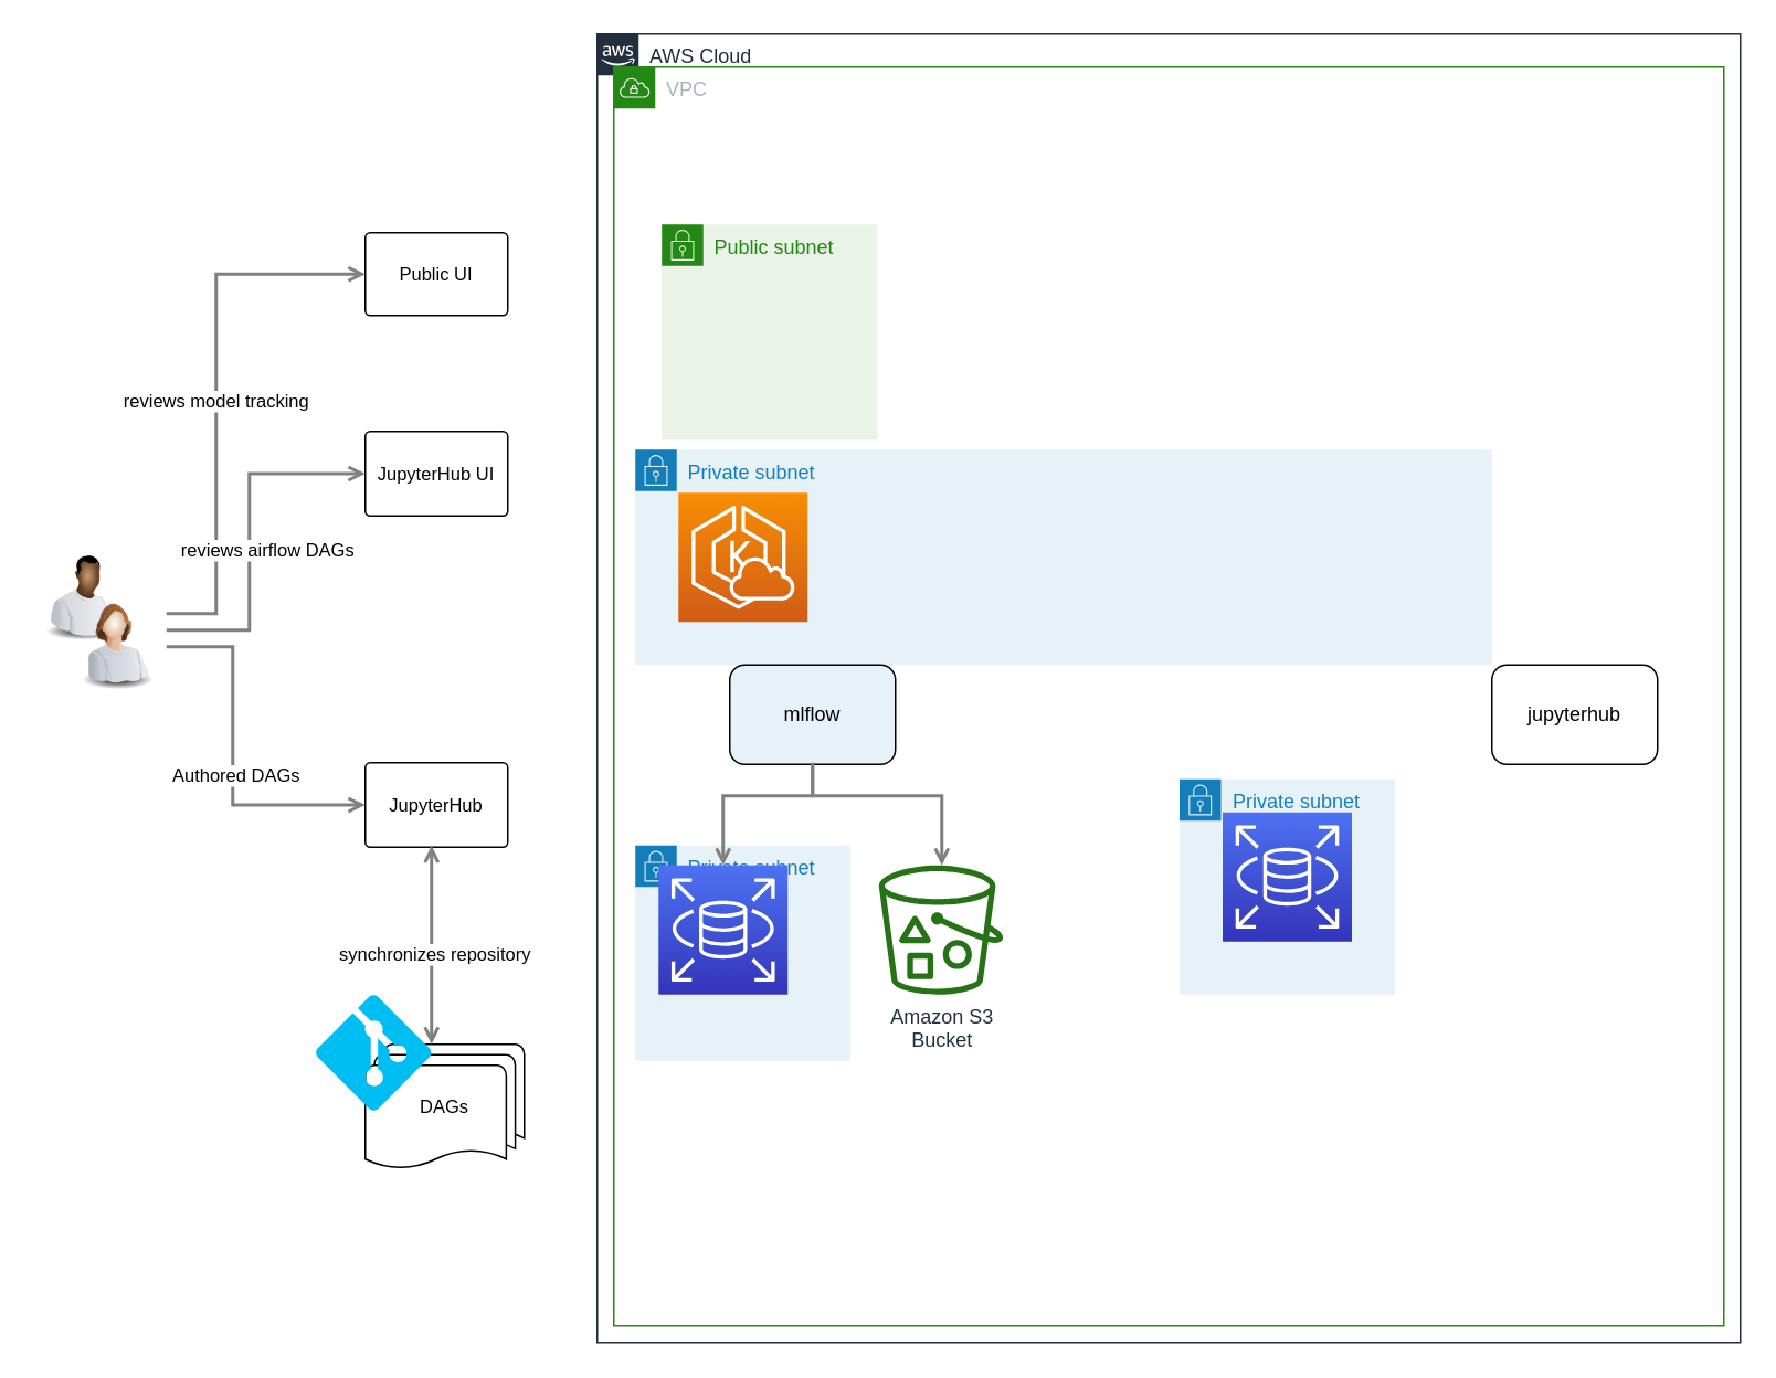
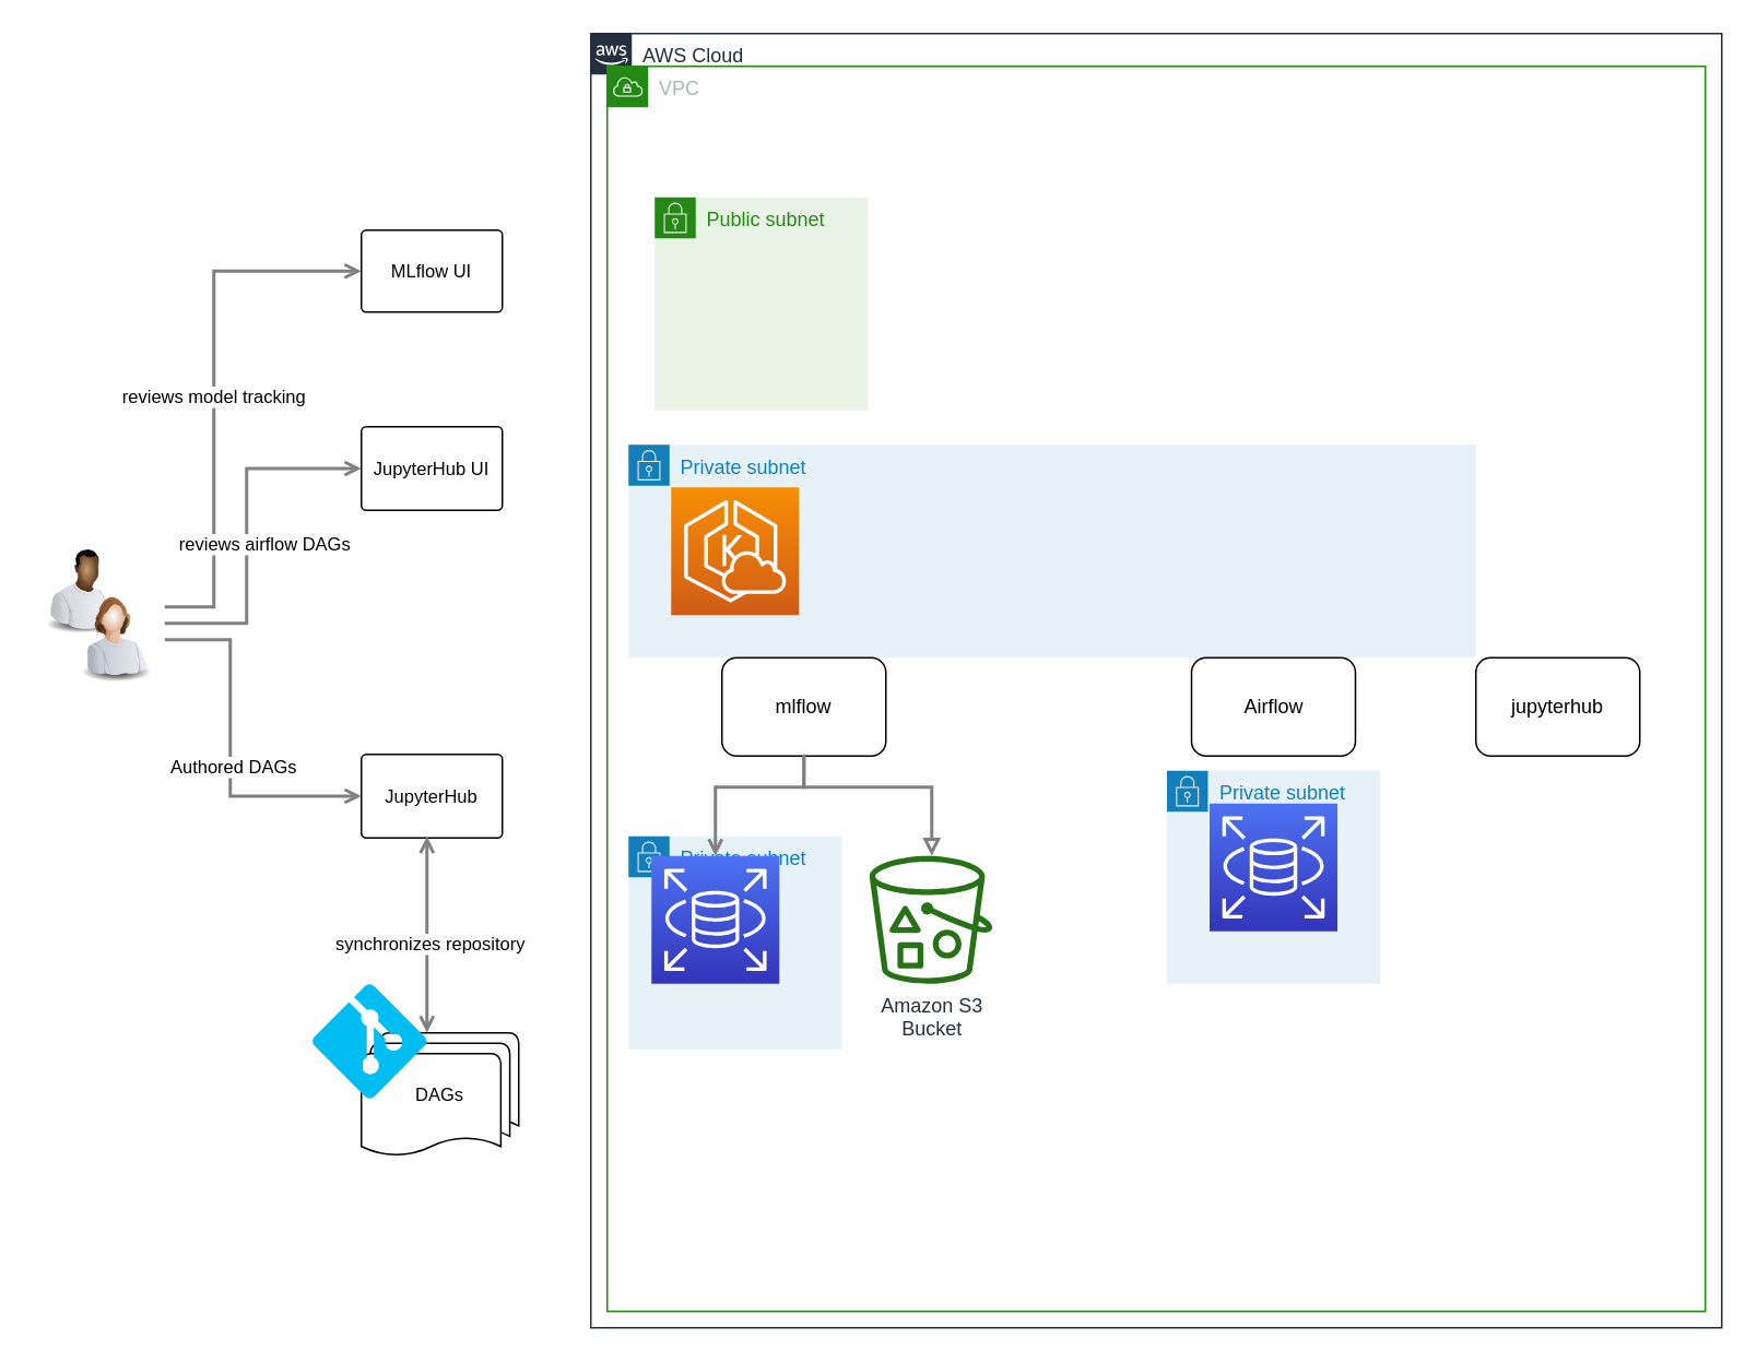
  <mxCell id="0" />
  <mxCell id="1" parent="0" />
  <mxCell id="2" value="AWS Cloud" style="points=[[0,0],[0.25,0],[0.5,0],[0.75,0],[1,0],[1,0.25],[1,0.5],[1,0.75],[1,1],[0.75,1],[0.5,1],[0.25,1],[0,1],[0,0.75],[0,0.5],[0,0.25]];outlineConnect=0;gradientColor=none;html=1;whiteSpace=wrap;fontSize=12;fontStyle=0;shape=mxgraph.aws4.group;grIcon=mxgraph.aws4.group_aws_cloud_alt;strokeColor=#232F3E;fillColor=none;verticalAlign=top;align=left;spacingLeft=30;fontColor=#232F3E;dashed=0;labelBackgroundColor=#ffffff;container=1;pointerEvents=0;collapsible=0;recursiveResize=0;" parent="1" vertex="1"><mxGeometry x="360" y="20" width="690" height="790" as="geometry" /></mxCell>
  <mxCell id="3" value="VPC" style="points=[[0,0],[0.25,0],[0.5,0],[0.75,0],[1,0],[1,0.25],[1,0.5],[1,0.75],[1,1],[0.75,1],[0.5,1],[0.25,1],[0,1],[0,0.75],[0,0.5],[0,0.25]];outlineConnect=0;gradientColor=none;html=1;whiteSpace=wrap;fontSize=12;fontStyle=0;container=1;pointerEvents=0;collapsible=0;recursiveResize=0;shape=mxgraph.aws4.group;grIcon=mxgraph.aws4.group_vpc;strokeColor=#248814;fillColor=none;verticalAlign=top;align=left;spacingLeft=30;fontColor=#AAB7B8;dashed=0;" vertex="1" parent="2"><mxGeometry x="10" y="20" width="670" height="760" as="geometry" /></mxCell>
  <mxCell id="4" value="Private subnet" style="points=[[0,0],[0.25,0],[0.5,0],[0.75,0],[1,0],[1,0.25],[1,0.5],[1,0.75],[1,1],[0.75,1],[0.5,1],[0.25,1],[0,1],[0,0.75],[0,0.5],[0,0.25]];outlineConnect=0;gradientColor=none;html=1;whiteSpace=wrap;fontSize=12;fontStyle=0;container=1;pointerEvents=0;collapsible=0;recursiveResize=0;shape=mxgraph.aws4.group;grIcon=mxgraph.aws4.group_security_group;grStroke=0;strokeColor=#147EBA;fillColor=#E6F2F8;verticalAlign=top;align=left;spacingLeft=30;fontColor=#147EBA;dashed=0;" vertex="1" parent="3"><mxGeometry x="341.5" y="430" width="130" height="130" as="geometry" /></mxCell>
  <mxCell id="5" value="Private subnet" style="points=[[0,0],[0.25,0],[0.5,0],[0.75,0],[1,0],[1,0.25],[1,0.5],[1,0.75],[1,1],[0.75,1],[0.5,1],[0.25,1],[0,1],[0,0.75],[0,0.5],[0,0.25]];outlineConnect=0;gradientColor=none;html=1;whiteSpace=wrap;fontSize=12;fontStyle=0;container=1;pointerEvents=0;collapsible=0;recursiveResize=0;shape=mxgraph.aws4.group;grIcon=mxgraph.aws4.group_security_group;grStroke=0;strokeColor=#147EBA;fillColor=#E6F2F8;verticalAlign=top;align=left;spacingLeft=30;fontColor=#147EBA;dashed=0;" vertex="1" parent="3"><mxGeometry x="13" y="231" width="517" height="130" as="geometry" /></mxCell>
+ <mxCell id="6" value="Airflow" style="rounded=1;whiteSpace=wrap;html=1;" vertex="1" parent="3"><mxGeometry x="356.5" y="361" width="100" height="60" as="geometry" /></mxCell>
  <mxCell id="7" value="" style="sketch=0;points=[[0,0,0],[0.25,0,0],[0.5,0,0],[0.75,0,0],[1,0,0],[0,1,0],[0.25,1,0],[0.5,1,0],[0.75,1,0],[1,1,0],[0,0.25,0],[0,0.5,0],[0,0.75,0],[1,0.25,0],[1,0.5,0],[1,0.75,0]];outlineConnect=0;fontColor=#232F3E;gradientColor=#F78E04;gradientDirection=north;fillColor=#D05C17;strokeColor=#ffffff;dashed=0;verticalLabelPosition=bottom;verticalAlign=top;align=center;html=1;fontSize=12;fontStyle=0;aspect=fixed;shape=mxgraph.aws4.resourceIcon;resIcon=mxgraph.aws4.eks_cloud;" vertex="1" parent="3"><mxGeometry x="39" y="257" width="78" height="78" as="geometry" /></mxCell>
- <mxCell id="8" value="Public subnet" style="points=[[0,0],[0.25,0],[0.5,0],[0.75,0],[1,0],[1,0.25],[1,0.5],[1,0.75],[1,1],[0.75,1],[0.5,1],[0.25,1],[0,1],[0,0.75],[0,0.5],[0,0.25]];outlineConnect=0;gradientColor=none;html=1;whiteSpace=wrap;fontSize=12;fontStyle=0;container=1;pointerEvents=0;collapsible=0;recursiveResize=0;shape=mxgraph.aws4.group;grIcon=mxgraph.aws4.group_security_group;grStroke=0;strokeColor=#248814;fillColor=#E9F3E6;verticalAlign=top;align=left;spacingLeft=30;fontColor=#248814;dashed=0;" vertex="1" parent="3"><mxGeometry x="29" y="95" width="130" height="130" as="geometry" /></mxCell>
+ <mxCell id="8" value="Public subnet" style="points=[[0,0],[0.25,0],[0.5,0],[0.75,0],[1,0],[1,0.25],[1,0.5],[1,0.75],[1,1],[0.75,1],[0.5,1],[0.25,1],[0,1],[0,0.75],[0,0.5],[0,0.25]];outlineConnect=0;gradientColor=none;html=1;whiteSpace=wrap;fontSize=12;fontStyle=0;container=1;pointerEvents=0;collapsible=0;recursiveResize=0;shape=mxgraph.aws4.group;grIcon=mxgraph.aws4.group_security_group;grStroke=0;strokeColor=#248814;fillColor=#E9F3E6;verticalAlign=top;align=left;spacingLeft=30;fontColor=#248814;dashed=0;" vertex="1" parent="3"><mxGeometry x="29" y="80" width="130" height="130" as="geometry" /></mxCell>
  <mxCell id="9" value="Private subnet" style="points=[[0,0],[0.25,0],[0.5,0],[0.75,0],[1,0],[1,0.25],[1,0.5],[1,0.75],[1,1],[0.75,1],[0.5,1],[0.25,1],[0,1],[0,0.75],[0,0.5],[0,0.25]];outlineConnect=0;gradientColor=none;html=1;whiteSpace=wrap;fontSize=12;fontStyle=0;container=1;pointerEvents=0;collapsible=0;recursiveResize=0;shape=mxgraph.aws4.group;grIcon=mxgraph.aws4.group_security_group;grStroke=0;strokeColor=#147EBA;fillColor=#E6F2F8;verticalAlign=top;align=left;spacingLeft=30;fontColor=#147EBA;dashed=0;" vertex="1" parent="3"><mxGeometry x="13" y="470" width="130" height="130" as="geometry" /></mxCell>
  <mxCell id="10" value="" style="sketch=0;points=[[0,0,0],[0.25,0,0],[0.5,0,0],[0.75,0,0],[1,0,0],[0,1,0],[0.25,1,0],[0.5,1,0],[0.75,1,0],[1,1,0],[0,0.25,0],[0,0.5,0],[0,0.75,0],[1,0.25,0],[1,0.5,0],[1,0.75,0]];outlineConnect=0;fontColor=#232F3E;gradientColor=#4D72F3;gradientDirection=north;fillColor=#3334B9;strokeColor=#ffffff;dashed=0;verticalLabelPosition=bottom;verticalAlign=top;align=center;html=1;fontSize=12;fontStyle=0;aspect=fixed;shape=mxgraph.aws4.resourceIcon;resIcon=mxgraph.aws4.rds;" vertex="1" parent="3"><mxGeometry x="367.5" y="450" width="78" height="78" as="geometry" /></mxCell>
- <mxCell id="11" value="mlflow" style="rounded=1;whiteSpace=wrap;html=1;fillColor=#e6f2f8;" vertex="1" parent="3"><mxGeometry x="70" y="361" width="100" height="60" as="geometry" /></mxCell>
+ <mxCell id="11" value="mlflow" style="rounded=1;whiteSpace=wrap;html=1;" vertex="1" parent="3"><mxGeometry x="70" y="361" width="100" height="60" as="geometry" /></mxCell>
  <mxCell id="12" value="" style="sketch=0;points=[[0,0,0],[0.25,0,0],[0.5,0,0],[0.75,0,0],[1,0,0],[0,1,0],[0.25,1,0],[0.5,1,0],[0.75,1,0],[1,1,0],[0,0.25,0],[0,0.5,0],[0,0.75,0],[1,0.25,0],[1,0.5,0],[1,0.75,0]];outlineConnect=0;fontColor=#232F3E;gradientColor=#4D72F3;gradientDirection=north;fillColor=#3334B9;strokeColor=#ffffff;dashed=0;verticalLabelPosition=bottom;verticalAlign=top;align=center;html=1;fontSize=12;fontStyle=0;aspect=fixed;shape=mxgraph.aws4.resourceIcon;resIcon=mxgraph.aws4.rds;" vertex="1" parent="3"><mxGeometry x="27" y="482" width="78" height="78" as="geometry" /></mxCell>
  <mxCell id="13" style="edgeStyle=orthogonalEdgeStyle;rounded=0;orthogonalLoop=1;jettySize=auto;html=1;startArrow=none;startFill=0;endArrow=open;endFill=0;strokeColor=#808080;strokeWidth=2;entryX=0.5;entryY=0;entryDx=0;entryDy=0;entryPerimeter=0;" edge="1" parent="3" target="12"><mxGeometry relative="1" as="geometry"><Array as="points"><mxPoint x="120" y="440" /><mxPoint x="66" y="440" /></Array><mxPoint x="120" y="420" as="sourcePoint" /><mxPoint x="388" y="215" as="targetPoint" /></mxGeometry></mxCell>
  <mxCell id="14" value="Amazon S3&lt;br&gt;Bucket&lt;br&gt;" style="outlineConnect=0;fontColor=#232F3E;gradientColor=none;fillColor=#277116;strokeColor=none;dashed=0;verticalLabelPosition=bottom;verticalAlign=top;align=center;html=1;fontSize=12;fontStyle=0;aspect=fixed;pointerEvents=1;shape=mxgraph.aws4.bucket_with_objects;labelBackgroundColor=#ffffff;" parent="3" vertex="1"><mxGeometry x="160" y="482" width="75" height="78" as="geometry" /></mxCell>
- <mxCell id="15" style="edgeStyle=orthogonalEdgeStyle;rounded=0;orthogonalLoop=1;jettySize=auto;html=1;startArrow=none;startFill=0;endArrow=open;endFill=0;strokeColor=#808080;strokeWidth=2;exitX=0.5;exitY=1;exitDx=0;exitDy=0;" parent="3" source="11" target="14" edge="1"><mxGeometry relative="1" as="geometry"><Array as="points"><mxPoint x="120" y="440" /><mxPoint x="198" y="440" /></Array><mxPoint x="50" y="420" as="sourcePoint" /></mxGeometry></mxCell>
+ <mxCell id="15" style="edgeStyle=orthogonalEdgeStyle;rounded=0;orthogonalLoop=1;jettySize=auto;html=1;startArrow=none;startFill=0;endArrow=block;endFill=0;strokeColor=#808080;strokeWidth=2;exitX=0.5;exitY=1;exitDx=0;exitDy=0;" parent="3" source="11" target="14" edge="1"><mxGeometry relative="1" as="geometry"><Array as="points"><mxPoint x="120" y="440" /><mxPoint x="198" y="440" /></Array><mxPoint x="50" y="420" as="sourcePoint" /></mxGeometry></mxCell>
  <mxCell id="16" value="jupyterhub" style="rounded=1;whiteSpace=wrap;html=1;" vertex="1" parent="3"><mxGeometry x="530" y="361" width="100" height="60" as="geometry" /></mxCell>
  <mxCell id="17" value="JupyterHub UI" style="html=1;whiteSpace=wrap;;fontSize=11;fontColor=#000000;spacing=3;strokeOpacity=100;rounded=1;absoluteArcSize=1;arcSize=6;" vertex="1" zOrder="105" parent="1"><mxGeometry x="220" y="260" width="86" height="51" as="geometry" /></mxCell>
- <mxCell id="18" value="Public UI" style="html=1;whiteSpace=wrap;;fontSize=11;fontColor=#000000;spacing=3;strokeOpacity=100;rounded=1;absoluteArcSize=1;arcSize=6;" vertex="1" zOrder="105" parent="1"><mxGeometry x="220" y="140" width="86" height="50" as="geometry" /></mxCell>
+ <mxCell id="18" value="MLflow UI" style="html=1;whiteSpace=wrap;;fontSize=11;fontColor=#000000;spacing=3;strokeOpacity=100;rounded=1;absoluteArcSize=1;arcSize=6;" vertex="1" zOrder="105" parent="1"><mxGeometry x="220" y="140" width="86" height="50" as="geometry" /></mxCell>
  <mxCell id="19" value="" style="image;html=1;image=img/lib/clip_art/people/Worker_Black_128x128.png" vertex="1" parent="1"><mxGeometry x="20" y="330" width="60" height="57" as="geometry" /></mxCell>
  <mxCell id="20" value="" style="image;html=1;image=img/lib/clip_art/people/Worker_Woman_128x128.png" vertex="1" parent="1"><mxGeometry x="40" y="358" width="60" height="58.5" as="geometry" /></mxCell>
  <mxCell id="21" style="edgeStyle=orthogonalEdgeStyle;rounded=0;orthogonalLoop=1;jettySize=auto;html=1;startArrow=none;startFill=0;endArrow=open;endFill=0;strokeColor=#808080;strokeWidth=2;entryX=0;entryY=0.5;entryDx=0;entryDy=0;" edge="1" parent="1" target="30"><mxGeometry relative="1" as="geometry"><Array as="points"><mxPoint x="140" y="390" /><mxPoint x="140" y="486" /></Array><mxPoint x="100" y="390" as="sourcePoint" /><mxPoint x="130" y="620" as="targetPoint" /></mxGeometry></mxCell>
  <mxCell id="22" value="Authored DAGs" style="edgeLabel;html=1;align=center;verticalAlign=middle;resizable=0;points=[];" vertex="1" connectable="0" parent="21"><mxGeometry x="0.088" y="1" relative="1" as="geometry"><mxPoint as="offset" /></mxGeometry></mxCell>
  <mxCell id="23" value="" style="group" vertex="1" connectable="0" parent="1"><mxGeometry x="190" y="600" width="126" height="106" as="geometry" /></mxCell>
  <mxCell id="24" value="DAGs" style="html=1;whiteSpace=wrap;shape=mxgraph.flowchart.multi-document;fontSize=11;fontColor=#000000;spacing=3;strokeOpacity=100;rounded=1;absoluteArcSize=1;arcSize=6;" vertex="1" zOrder="118" parent="23"><mxGeometry x="30" y="30" width="96" height="76" as="geometry" /></mxCell>
  <mxCell id="25" value="" style="verticalLabelPosition=bottom;html=1;verticalAlign=top;align=center;strokeColor=none;fillColor=#00BEF2;shape=mxgraph.azure.git_repository;" vertex="1" parent="23"><mxGeometry width="70" height="70" as="geometry" /></mxCell>
  <mxCell id="26" style="edgeStyle=orthogonalEdgeStyle;rounded=0;orthogonalLoop=1;jettySize=auto;html=1;startArrow=none;startFill=0;endArrow=open;endFill=0;strokeColor=#808080;strokeWidth=2;entryX=0;entryY=0.5;entryDx=0;entryDy=0;" edge="1" parent="1" target="18"><mxGeometry relative="1" as="geometry"><Array as="points"><mxPoint x="130" y="370" /><mxPoint x="130" y="165" /></Array><mxPoint x="100" y="370" as="sourcePoint" /><mxPoint x="196.8" y="623.2" as="targetPoint" /></mxGeometry></mxCell>
  <mxCell id="27" value="reviews model tracking" style="edgeLabel;html=1;align=center;verticalAlign=middle;resizable=0;points=[];" vertex="1" connectable="0" parent="26"><mxGeometry x="0.088" y="1" relative="1" as="geometry"><mxPoint y="18" as="offset" /></mxGeometry></mxCell>
  <mxCell id="28" style="edgeStyle=orthogonalEdgeStyle;rounded=0;orthogonalLoop=1;jettySize=auto;html=1;startArrow=none;startFill=0;endArrow=open;endFill=0;strokeColor=#808080;strokeWidth=2;entryX=0;entryY=0.5;entryDx=0;entryDy=0;" edge="1" parent="1" target="17"><mxGeometry relative="1" as="geometry"><Array as="points"><mxPoint x="150" y="380" /><mxPoint x="150" y="286" /></Array><mxPoint x="100" y="380" as="sourcePoint" /><mxPoint x="230" y="275" as="targetPoint" /></mxGeometry></mxCell>
  <mxCell id="29" value="reviews airflow DAGs" style="edgeLabel;html=1;align=center;verticalAlign=middle;resizable=0;points=[];" vertex="1" connectable="0" parent="28"><mxGeometry x="0.088" y="1" relative="1" as="geometry"><mxPoint x="11" y="18" as="offset" /></mxGeometry></mxCell>
  <mxCell id="30" value="JupyterHub" style="html=1;whiteSpace=wrap;;fontSize=11;fontColor=#000000;spacing=3;strokeOpacity=100;rounded=1;absoluteArcSize=1;arcSize=6;" vertex="1" zOrder="105" parent="1"><mxGeometry x="220" y="460" width="86" height="51" as="geometry" /></mxCell>
  <mxCell id="31" style="edgeStyle=orthogonalEdgeStyle;rounded=0;orthogonalLoop=1;jettySize=auto;html=1;startArrow=open;startFill=0;endArrow=open;endFill=0;strokeColor=#808080;strokeWidth=2;" edge="1" parent="1"><mxGeometry relative="1" as="geometry"><Array as="points"><mxPoint x="260" y="530" /><mxPoint x="260" y="530" /></Array><mxPoint x="260" y="510" as="sourcePoint" /><mxPoint x="260" y="630" as="targetPoint" /></mxGeometry></mxCell>
  <mxCell id="32" value="synchronizes repository" style="edgeLabel;html=1;align=center;verticalAlign=middle;resizable=0;points=[];" vertex="1" connectable="0" parent="31"><mxGeometry x="0.088" y="1" relative="1" as="geometry"><mxPoint as="offset" /></mxGeometry></mxCell>
